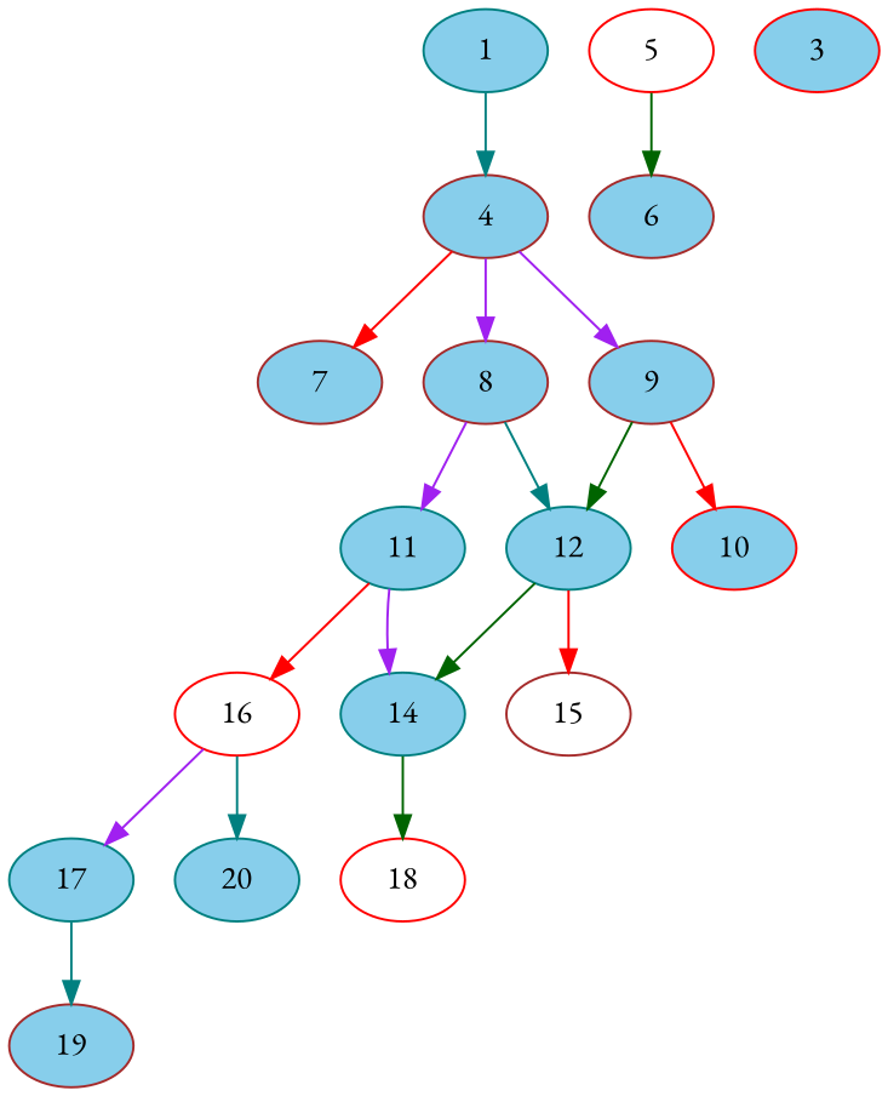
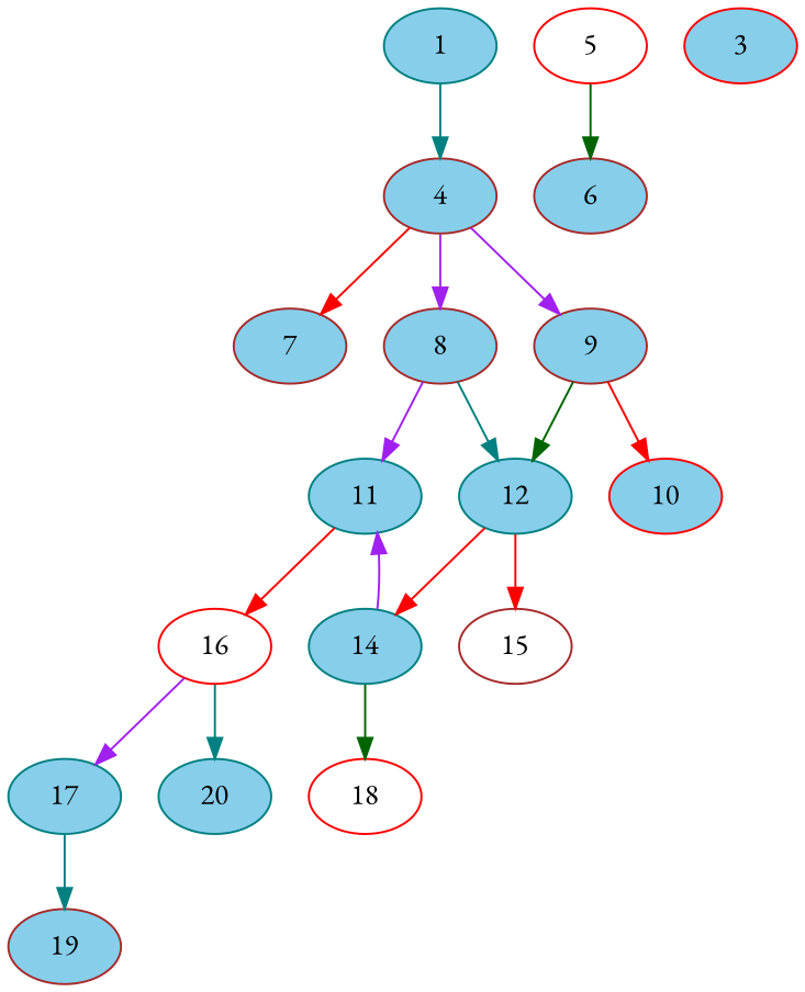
  digraph {
    fontname="EB Garamond"
    node [alpha=0.18 color=brown fillcolor=skyblue fontname="EB Garamond" style=filled]
    edge [color=purple fontname="EB Garamond"]
    1 [color=teal expect_size=48059392]
    4 [alpha=0.17 expect_size=49448960]
    7 [alpha=0.14 expect_size=24428544]
    8 [alpha=0.11 expect_size=36843520]
    9 [alpha=0.01 expect_size=8788992]
    11 [alpha=0.17 color=teal expect_size=49840128]
    12 [alpha=0.14 color=teal expect_size=44509184]
    10 [alpha=0.01 color=red expect_size=42680320]
    5 [alpha=0.12 color=red expect_size=41168896 fillcolor=white]
    6 [alpha=0.05 expect_size=48947200]
    3 [alpha=0.16 color=red expect_size=21050368]
    14 [color=teal expect_size=15841280]
    16 [alpha=0.10 color=red expect_size=36299776 fillcolor=white]
    15 [alpha=0.03 expect_size=8046592 fillcolor=white]
    18 [alpha=0.02 color=red expect_size=33620992 fillcolor=white]
    17 [color=teal expect_size=48414720]
    20 [alpha=0.02 color=teal expect_size=15065088]
    19 [alpha=0.07 expect_size=11943936]
    1 -> 4 [color=teal]
    4 -> 7 [color=red]
    4 -> 8
    4 -> 9
    8 -> 11
    8 -> 12 [color=teal]
    9 -> 12 [color=darkgreen]
    9 -> 10 [color=red]
-   11 -> 14
+   14 -> 11
    11 -> 16 [color=red]
-   12 -> 14 [color=darkgreen]
+   12 -> 14 [color=red]
    12 -> 15 [color=red]
    5 -> 6 [color=darkgreen]
    14 -> 18 [color=darkgreen]
    16 -> 17
    16 -> 20 [color=teal]
    17 -> 19 [color=teal]
  }
